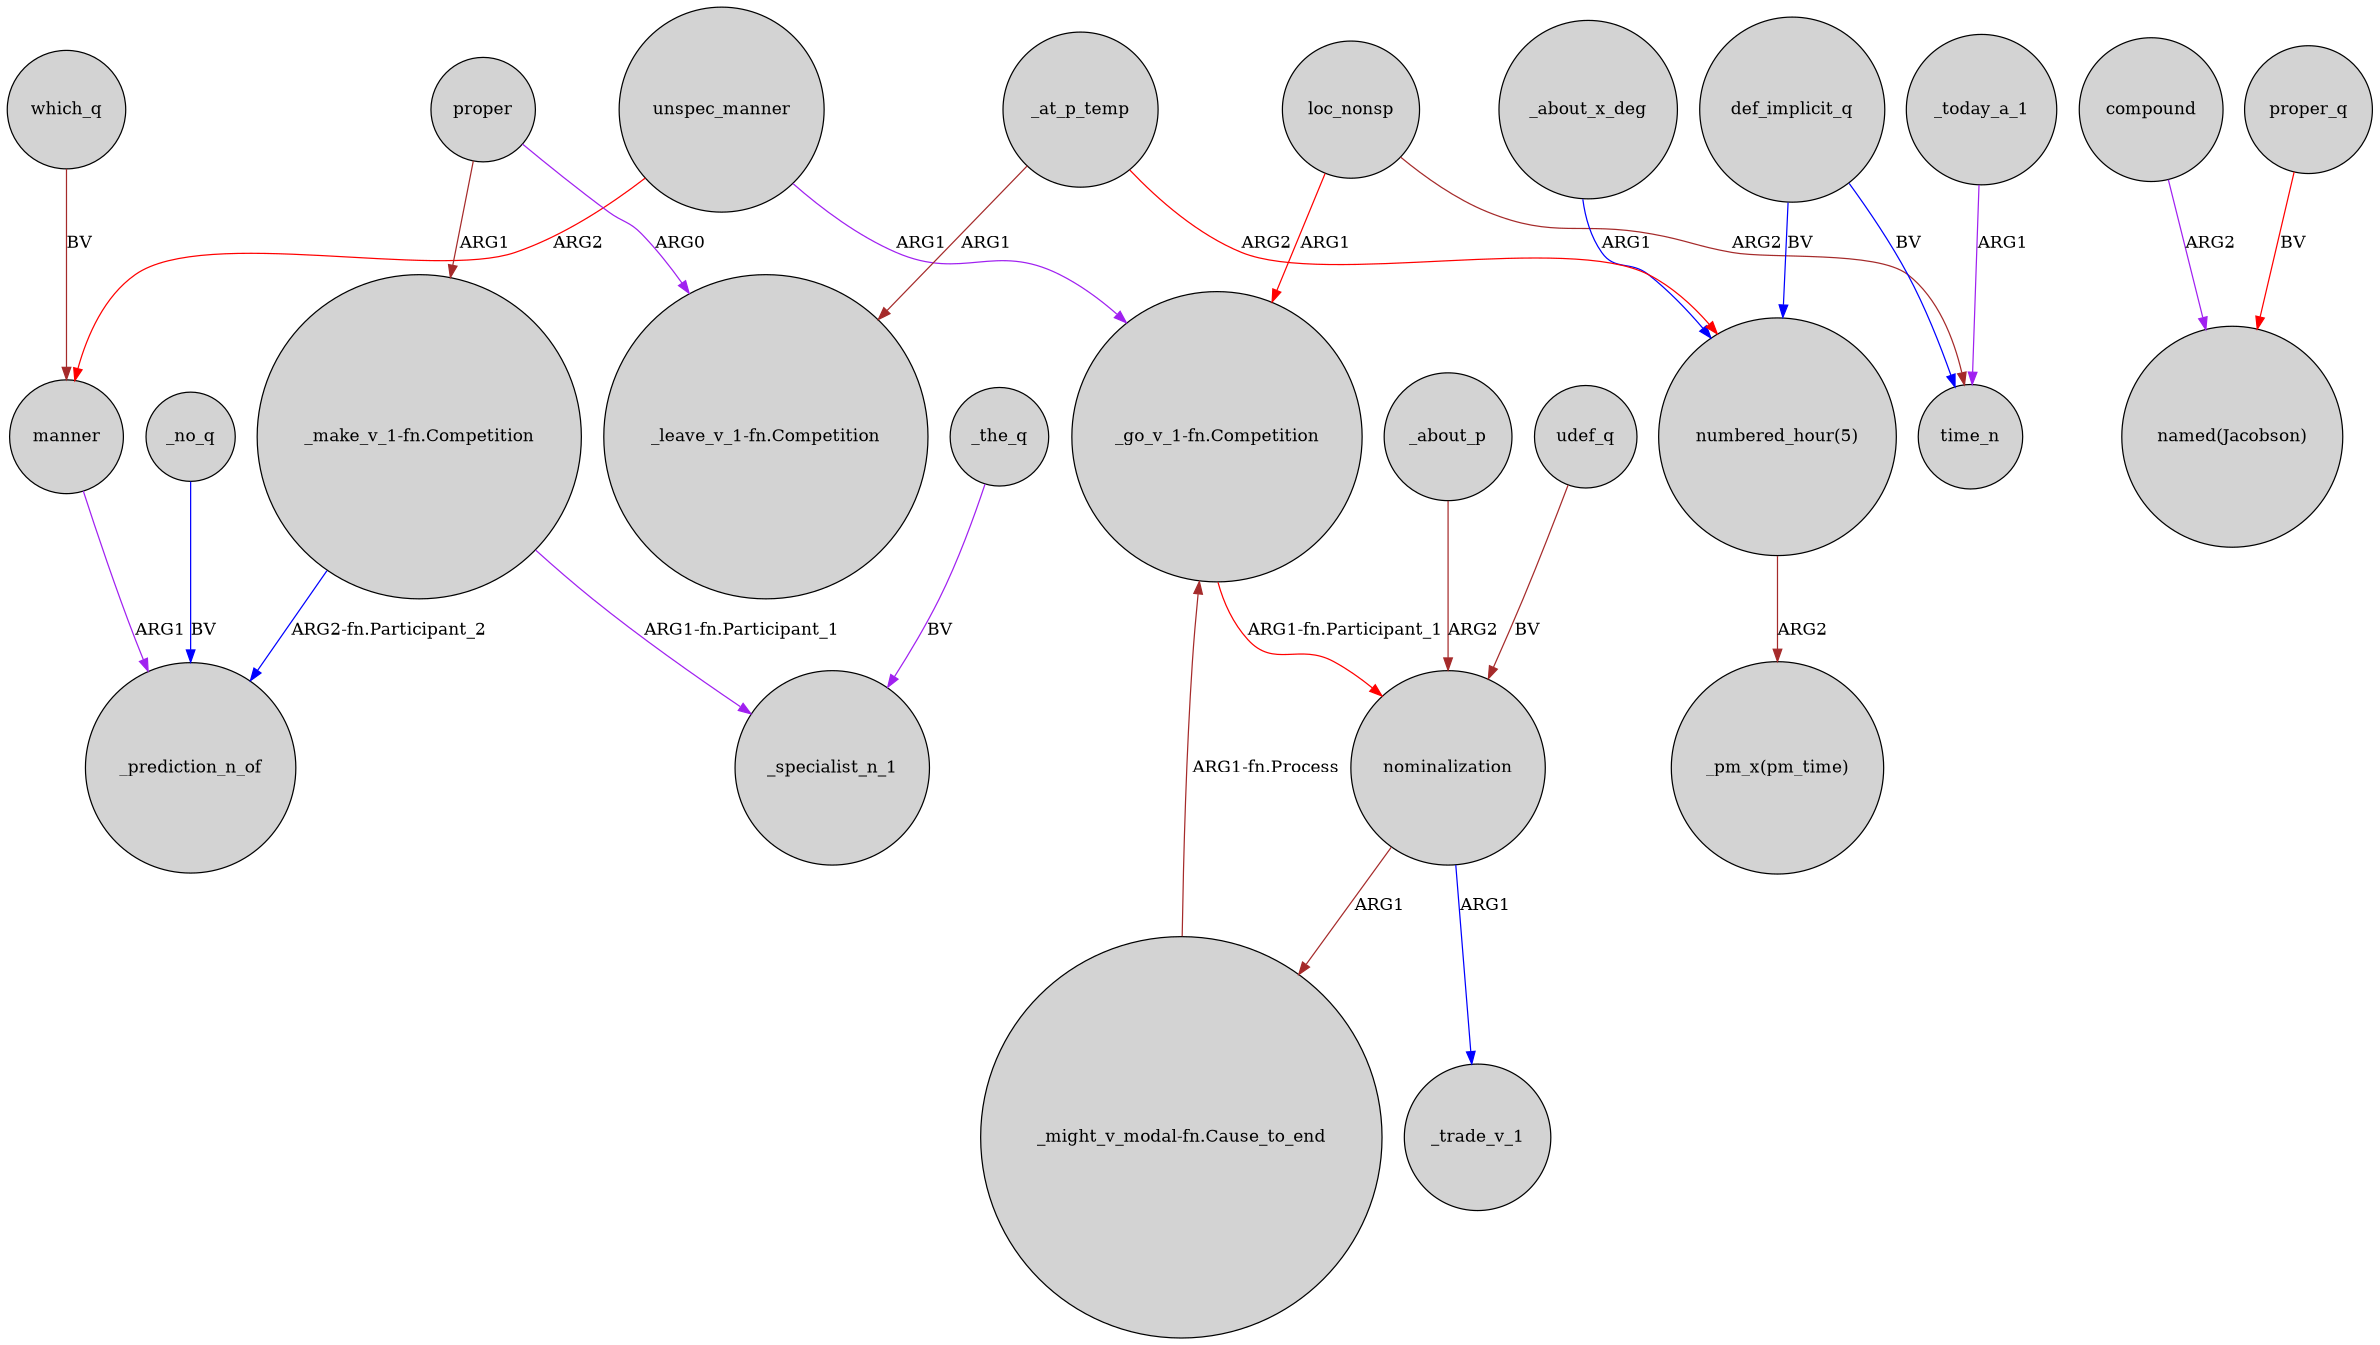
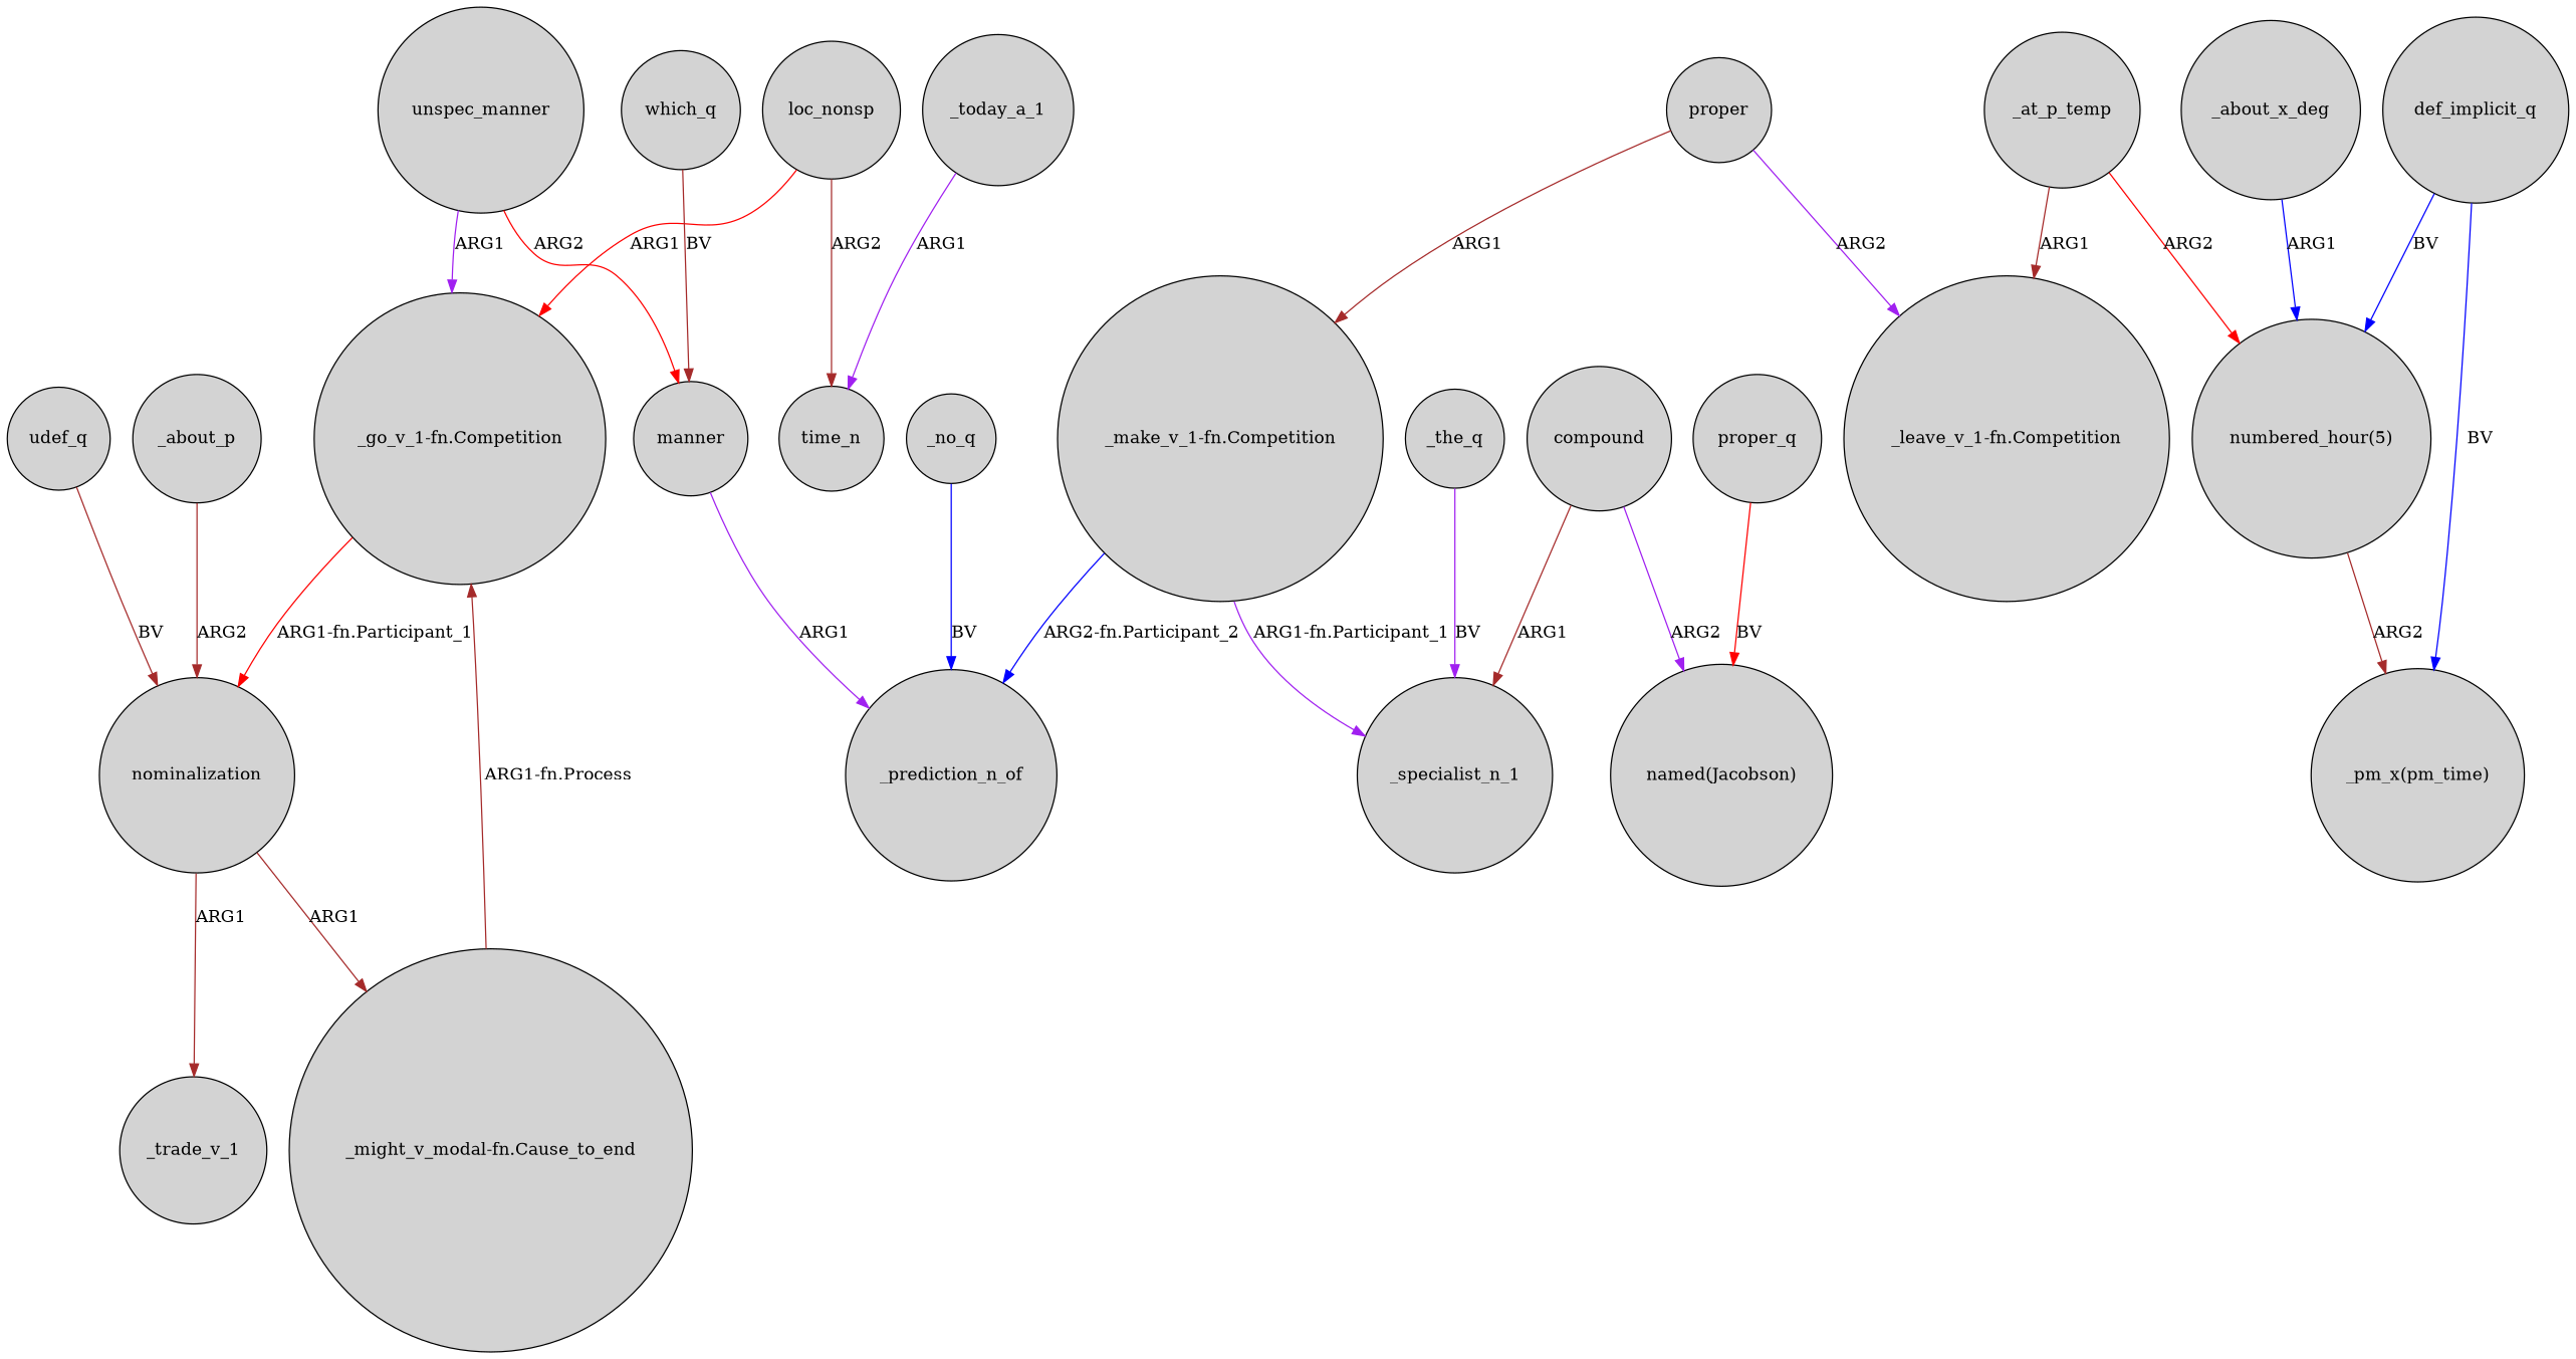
  digraph {
    node [shape=circle style=filled]
    edge [color=brown]
    loc_nonsp
    "_go_v_1-fn.Competition"
    time_n
    nominalization
    "_might_v_modal-fn.Cause_to_end"
    _trade_v_1
    _about_x_deg
    "numbered_hour(5)"
    "_pm_x(pm_time)"
    "_make_v_1-fn.Competition"
    _prediction_n_of
    _specialist_n_1
    unspec_manner
    manner
    compound
    "named(Jacobson)"
    _at_p_temp
    "_leave_v_1-fn.Competition"
    udef_q
    _about_p
    n21 [label=proper]
    _no_q
    _the_q
    which_q
    _today_a_1
    def_implicit_q
    proper_q
    loc_nonsp -> "_go_v_1-fn.Competition" [color=red label=ARG1]
    loc_nonsp -> time_n [label=ARG2]
    "_go_v_1-fn.Competition" -> nominalization [color=red label="ARG1-fn.Participant_1"]
    nominalization -> "_might_v_modal-fn.Cause_to_end" [label=ARG1]
-   nominalization -> _trade_v_1 [color=blue label=ARG1]
+   nominalization -> _trade_v_1 [label=ARG1]
    "_might_v_modal-fn.Cause_to_end" -> "_go_v_1-fn.Competition" [label="ARG1-fn.Process"]
    _about_x_deg -> "numbered_hour(5)" [color=blue label=ARG1]
    "numbered_hour(5)" -> "_pm_x(pm_time)" [label=ARG2]
    "_make_v_1-fn.Competition" -> _prediction_n_of [color=blue label="ARG2-fn.Participant_2"]
    "_make_v_1-fn.Competition" -> _specialist_n_1 [color=purple label="ARG1-fn.Participant_1"]
    unspec_manner -> "_go_v_1-fn.Competition" [color=purple label=ARG1]
    unspec_manner -> manner [color=red label=ARG2]
    manner -> _prediction_n_of [color=purple label=ARG1]
+   compound -> _specialist_n_1 [label=ARG1]
    compound -> "named(Jacobson)" [color=purple label=ARG2]
    _at_p_temp -> "numbered_hour(5)" [color=red label=ARG2]
    _at_p_temp -> "_leave_v_1-fn.Competition" [label=ARG1]
    udef_q -> nominalization [label=BV]
    _about_p -> nominalization [label=ARG2]
    n21 -> "_make_v_1-fn.Competition" [label=ARG1]
-   n21 -> "_leave_v_1-fn.Competition" [color=purple label=ARG0]
+   n21 -> "_leave_v_1-fn.Competition" [color=purple label=ARG2]
    _no_q -> _prediction_n_of [color=blue label=BV]
    _the_q -> _specialist_n_1 [color=purple label=BV]
    which_q -> manner [label=BV]
    _today_a_1 -> time_n [color=purple label=ARG1]
-   def_implicit_q -> time_n [color=blue label=BV]
+   def_implicit_q -> "_pm_x(pm_time)" [color=blue label=BV]
    def_implicit_q -> "numbered_hour(5)" [color=blue label=BV]
    proper_q -> "named(Jacobson)" [color=red label=BV]
  }
